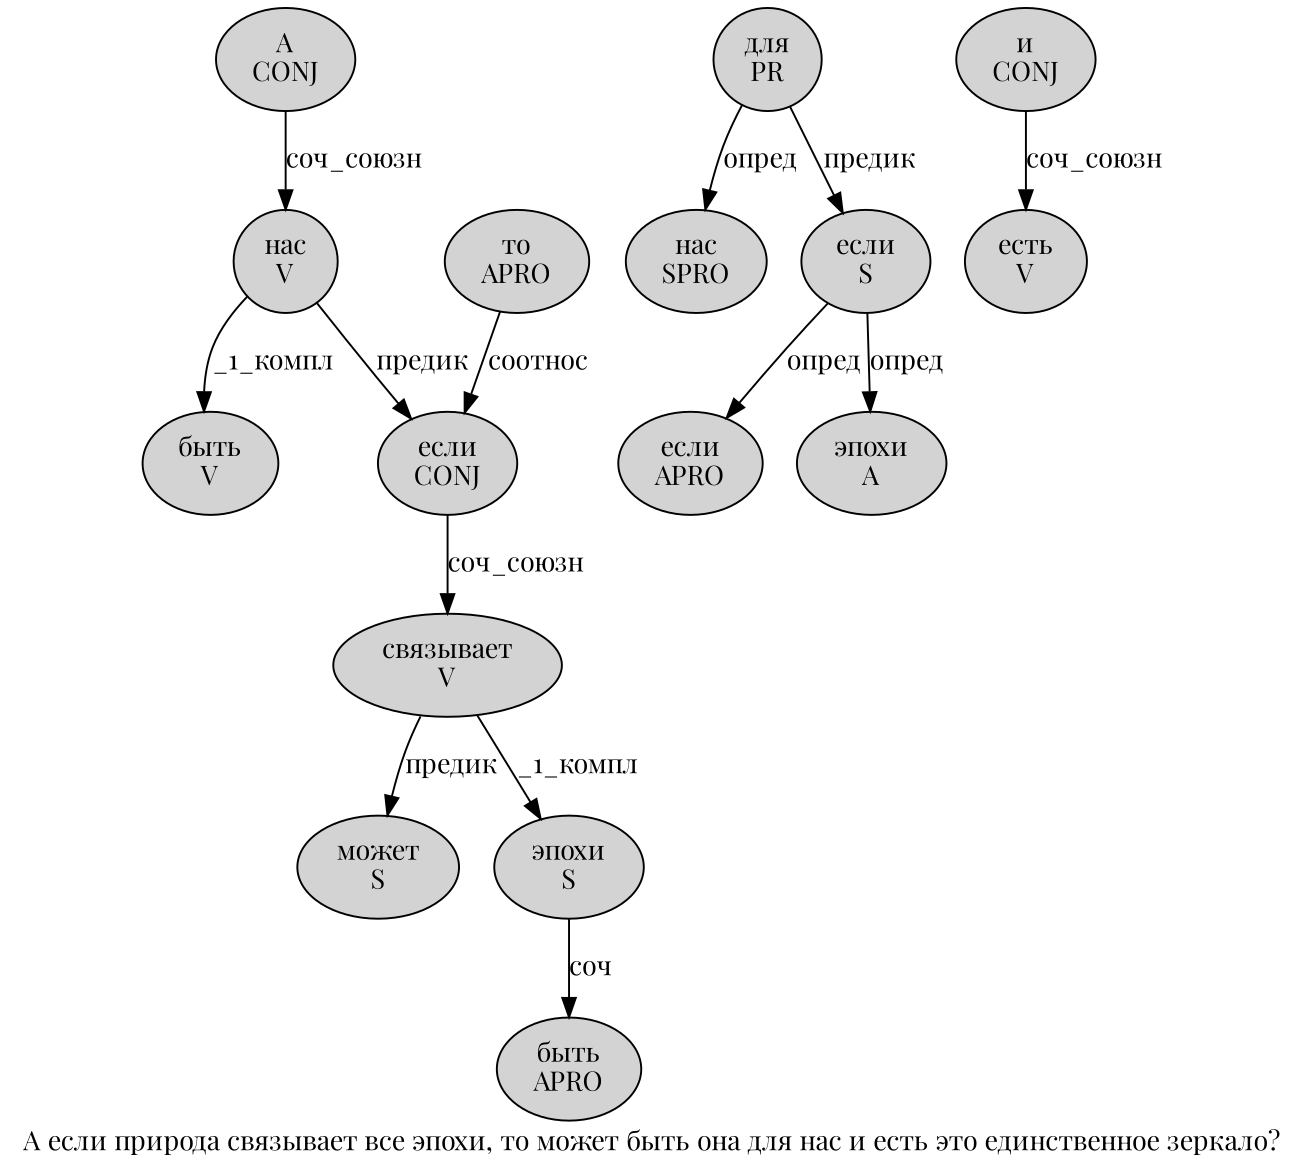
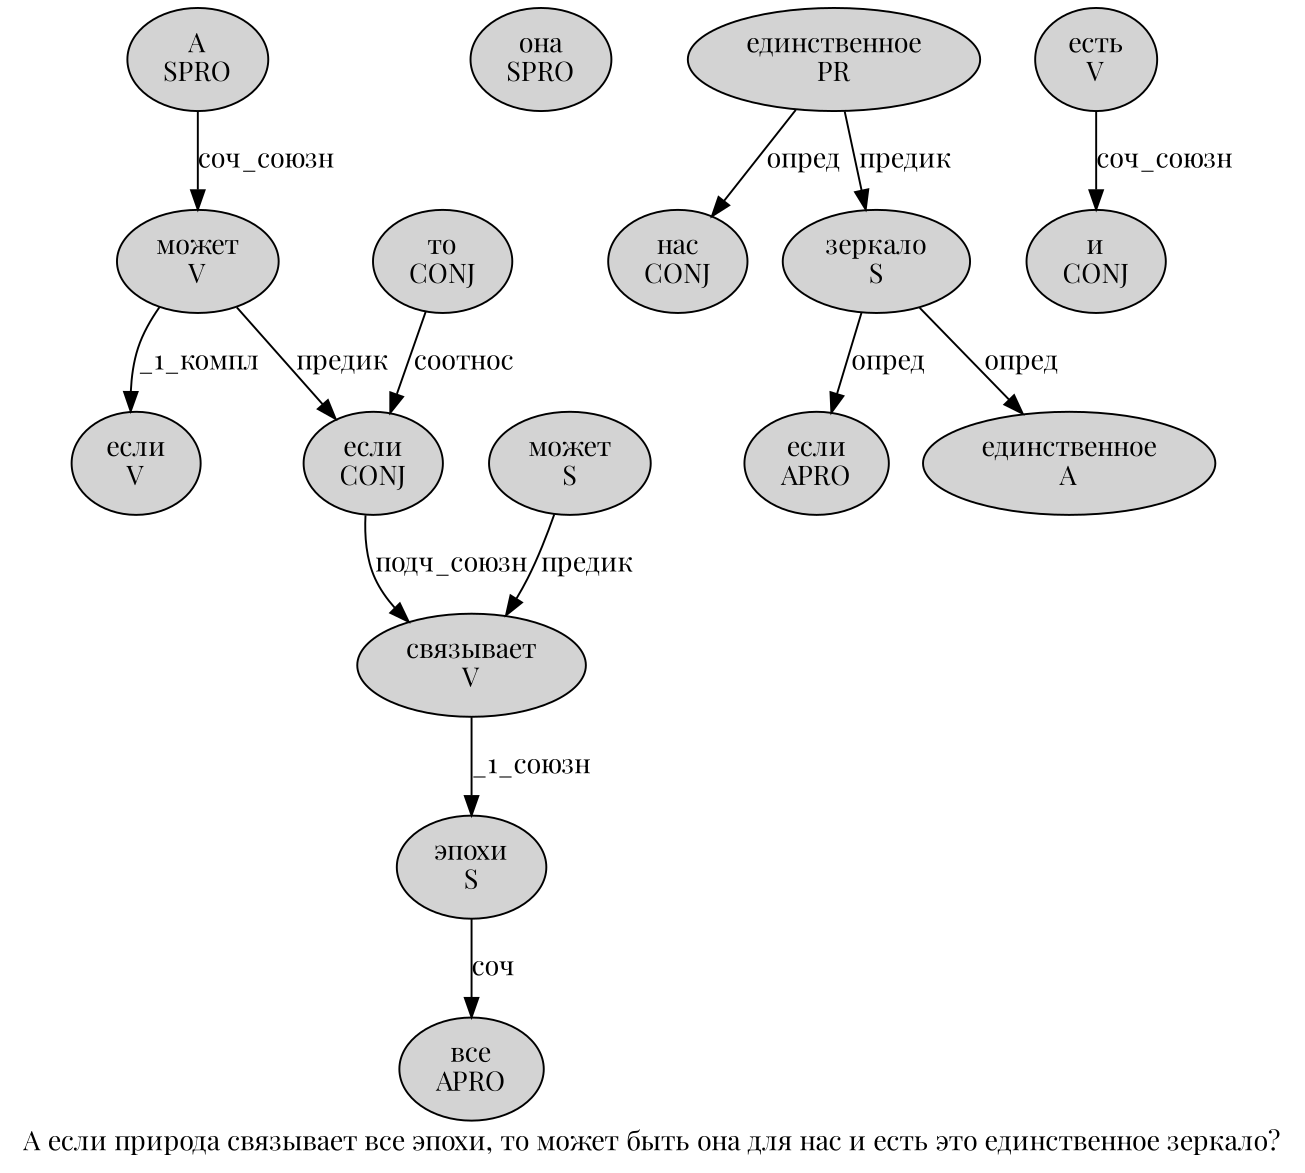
  digraph {
    fontname="Playfair Display"
    label="А если природа связывает все эпохи, то может быть она для нас и есть это единственное зеркало?"
    node [fillcolor=lightgray fontname="Playfair Display" penwidth=1 shape=ellipse style=filled]
    edge [fontname="Playfair Display"]
-   n1 [label="А\nCONJ"]
-   n2 [label="нас\nV"]
+   n1 [label="А\nSPRO"]
+   n2 [label="может\nV"]
    n3 [label="если\nCONJ"]
-   n4 [label="быть\nV"]
+   n4 [label="если\nV"]
    n5 [label="связывает\nV"]
    n6 [label="может\nS"]
    n7 [label="эпохи\nS"]
-   n8 [label="то\nAPRO"]
-   n9 [label="быть\nAPRO"]
-   n11 [label="для\nPR"]
-   n12 [label="нас\nSPRO"]
-   n13 [label="если\nS"]
+   n8 [label="то\nCONJ"]
+   n9 [label="все\nAPRO"]
+   n10 [label="она\nSPRO"]
+   n11 [label="единственное\nPR"]
+   n12 [label="нас\nCONJ"]
+   n13 [label="зеркало\nS"]
    n14 [label="и\nCONJ"]
    n15 [label="есть\nV"]
    n16 [label="если\nAPRO"]
-   n17 [label="эпохи\nA"]
+   n17 [label="единственное\nA"]
    n1 -> n2 [label="соч_союзн"]
    n2 -> n3 [label="предик"]
    n2 -> n4 [label="_1_компл"]
-   n3 -> n5 [label="соч_союзн"]
-   n5 -> n6 [label="предик"]
-   n5 -> n7 [label="_1_компл"]
+   n3 -> n5 [label="подч_союзн"]
+   n6 -> n5 [label="предик"]
+   n5 -> n7 [label="_1_союзн"]
    n7 -> n9 [label="соч"]
    n8 -> n3 [label="соотнос"]
    n11 -> n12 [label="опред"]
    n11 -> n13 [label="предик"]
    n13 -> n16 [label="опред"]
    n13 -> n17 [label="опред"]
-   n14 -> n15 [label="соч_союзн"]
+   n15 -> n14 [label="соч_союзн"]
  }
